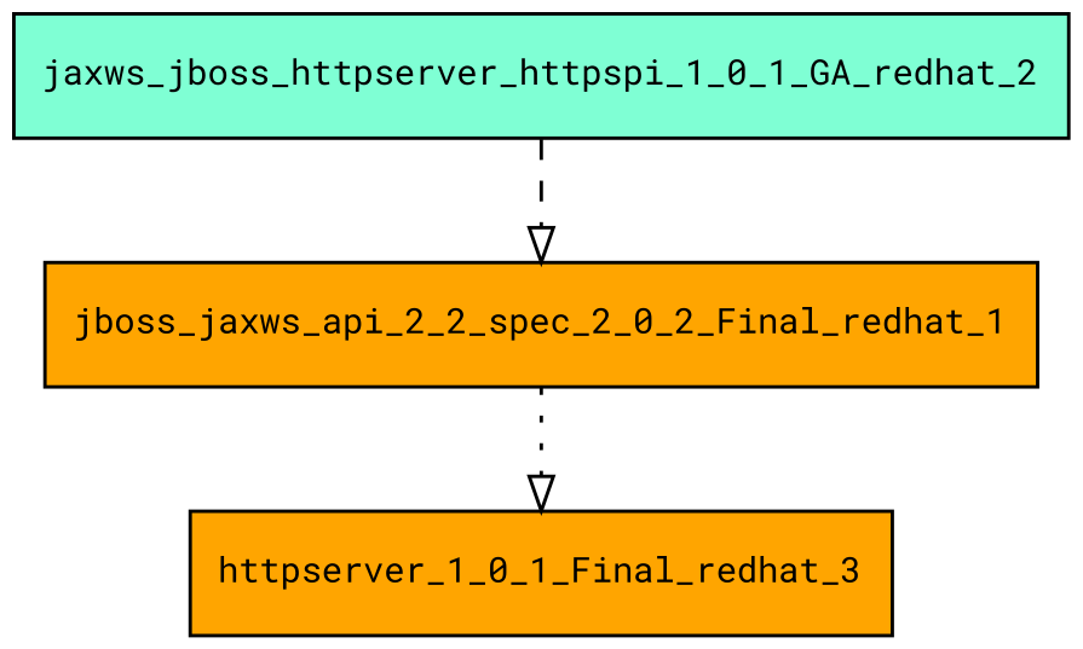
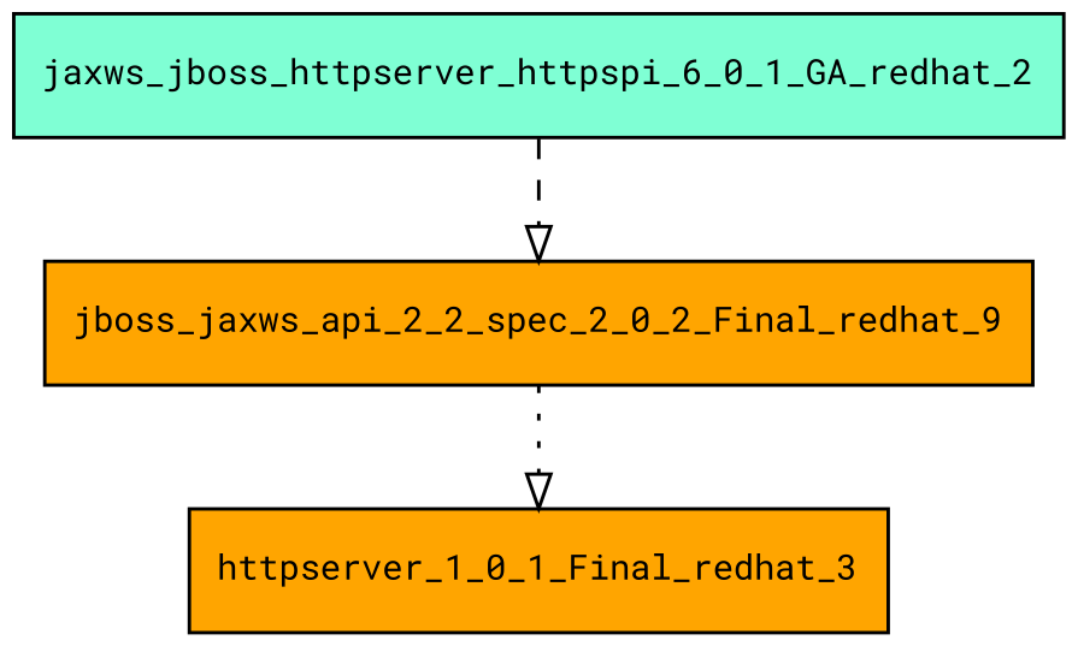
  digraph {
    fontname="Roboto Mono"
    node [fillcolor=orange fontname="Roboto Mono" fontsize=10.0 shape=box style=filled]
    edge [arrowhead=onormal fontname="Roboto Mono"]
-   jaxws_jboss_httpserver_httpspi_1_0_1_GA_redhat_2 [fillcolor=aquamarine]
-   jboss_jaxws_api_2_2_spec_2_0_2_Final_redhat_1
+   jaxws_jboss_httpserver_httpspi_1_0_1_GA_redhat_2 [fillcolor=aquamarine label=jaxws_jboss_httpserver_httpspi_6_0_1_GA_redhat_2]
+   jboss_jaxws_api_2_2_spec_2_0_2_Final_redhat_1 [label=jboss_jaxws_api_2_2_spec_2_0_2_Final_redhat_9]
    httpserver_1_0_1_Final_redhat_3
    jaxws_jboss_httpserver_httpspi_1_0_1_GA_redhat_2 -> jboss_jaxws_api_2_2_spec_2_0_2_Final_redhat_1 [style=dashed]
    jboss_jaxws_api_2_2_spec_2_0_2_Final_redhat_1 -> httpserver_1_0_1_Final_redhat_3 [style=dotted]
  }
